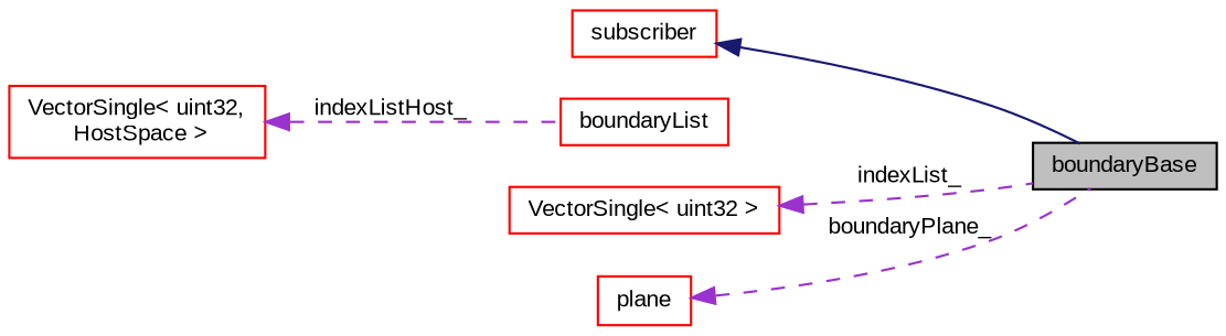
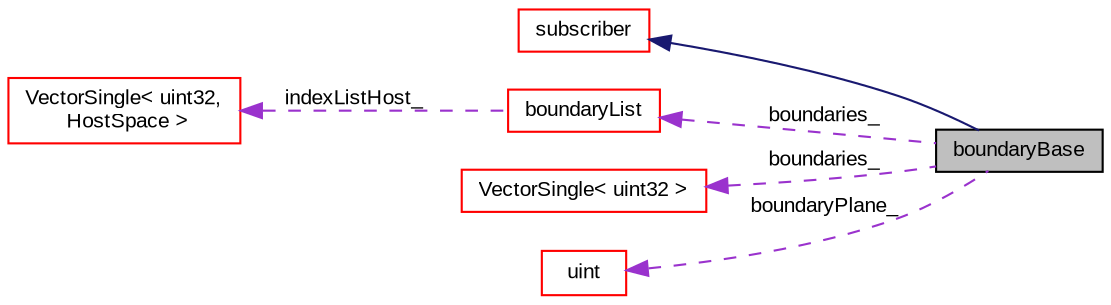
  digraph {
    fontname="Liberation Sans"
    rankdir=LR
    node [color=red fillcolor=white fontname="Liberation Sans" fontsize=10 shape=record style=filled]
    edge [color=darkorchid3 dir=back fontname="Liberation Sans" fontsize=10 labelfontname=Helvetica labelfontsize=10 style=dashed]
    n1 [color=black fillcolor=grey75 fontcolor=black height=0.2 label=boundaryBase width=0.4]
    n2 [height=0.2 label=subscriber width=0.4]
    n3 [height=0.2 label=boundaryList width=0.4]
    n4 [height=0.2 label="VectorSingle\< uint32,\l HostSpace \>" width=0.4]
    n5 [height=0.2 label="VectorSingle\< uint32 \>" width=0.4]
-   n6 [height=0.2 label=plane width=0.4]
+   n6 [height=0.2 label=uint width=0.4]
    n2 -> n1 [color=midnightblue style=solid]
+   n3 -> n1 [label=" boundaries_"]
    n4 -> n3 [label=" indexListHost_"]
-   n5 -> n1 [label=" indexList_"]
+   n5 -> n1 [label=" boundaries_"]
    n6 -> n1 [label=" boundaryPlane_"]
  }
